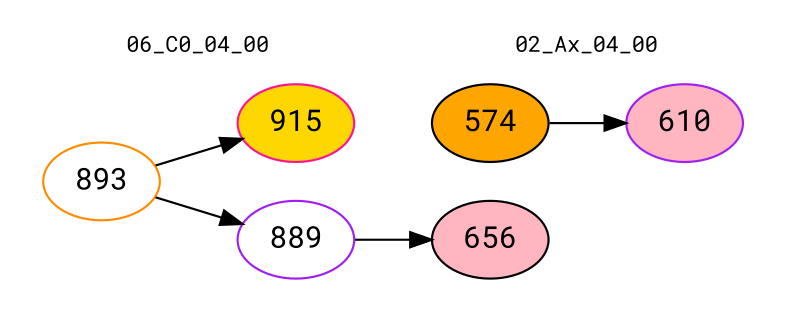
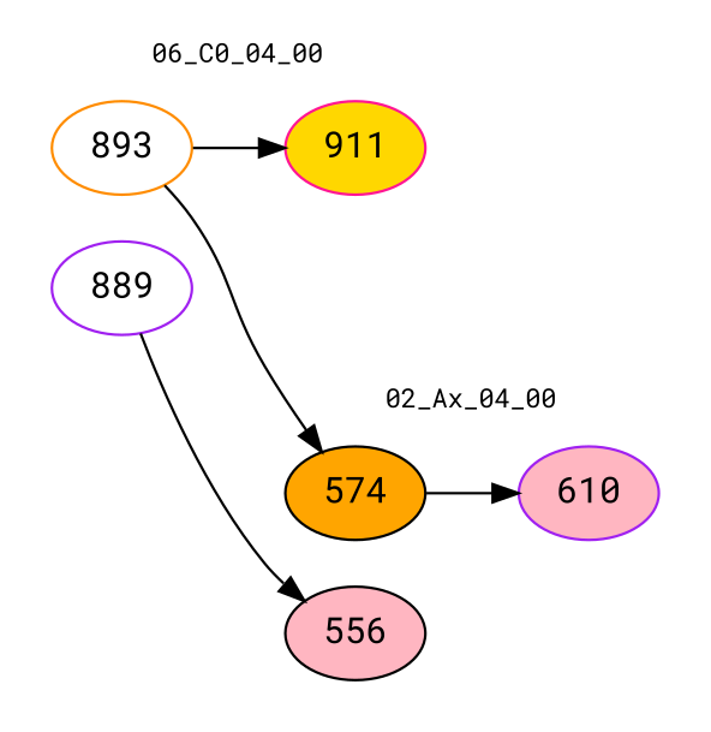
  digraph {
    fontname="Roboto Mono"
    rankdir=LR
    node [color=black fillcolor=lightpink fontname="Roboto Mono" style=filled]
    edge [color=black fontname="Roboto Mono"]
    n1 [fillcolor=orange label=574]
-   n2 [label=656]
+   n2 [label=556]
    n3 [color=purple label=610]
    n4 [color=darkorange fillcolor=white label=893]
    n5 [color=purple fillcolor=white label=889]
-   n6 [color=deeppink fillcolor=gold label=915]
+   n6 [color=deeppink fillcolor=gold label=911]
    subgraph cluster_1 {
      color=white
      fontsize=10
      label="02_Ax_04_00"
      n1
      n2
      n3
    }
    subgraph cluster_2 {
      color=white
      fontsize=10
      label="06_C0_04_00"
      n4
      n5
      n6
    }
    n1 -> n3
-   n4 -> n5
+   n4 -> n1
    n4 -> n6
    n5 -> n2
  }
